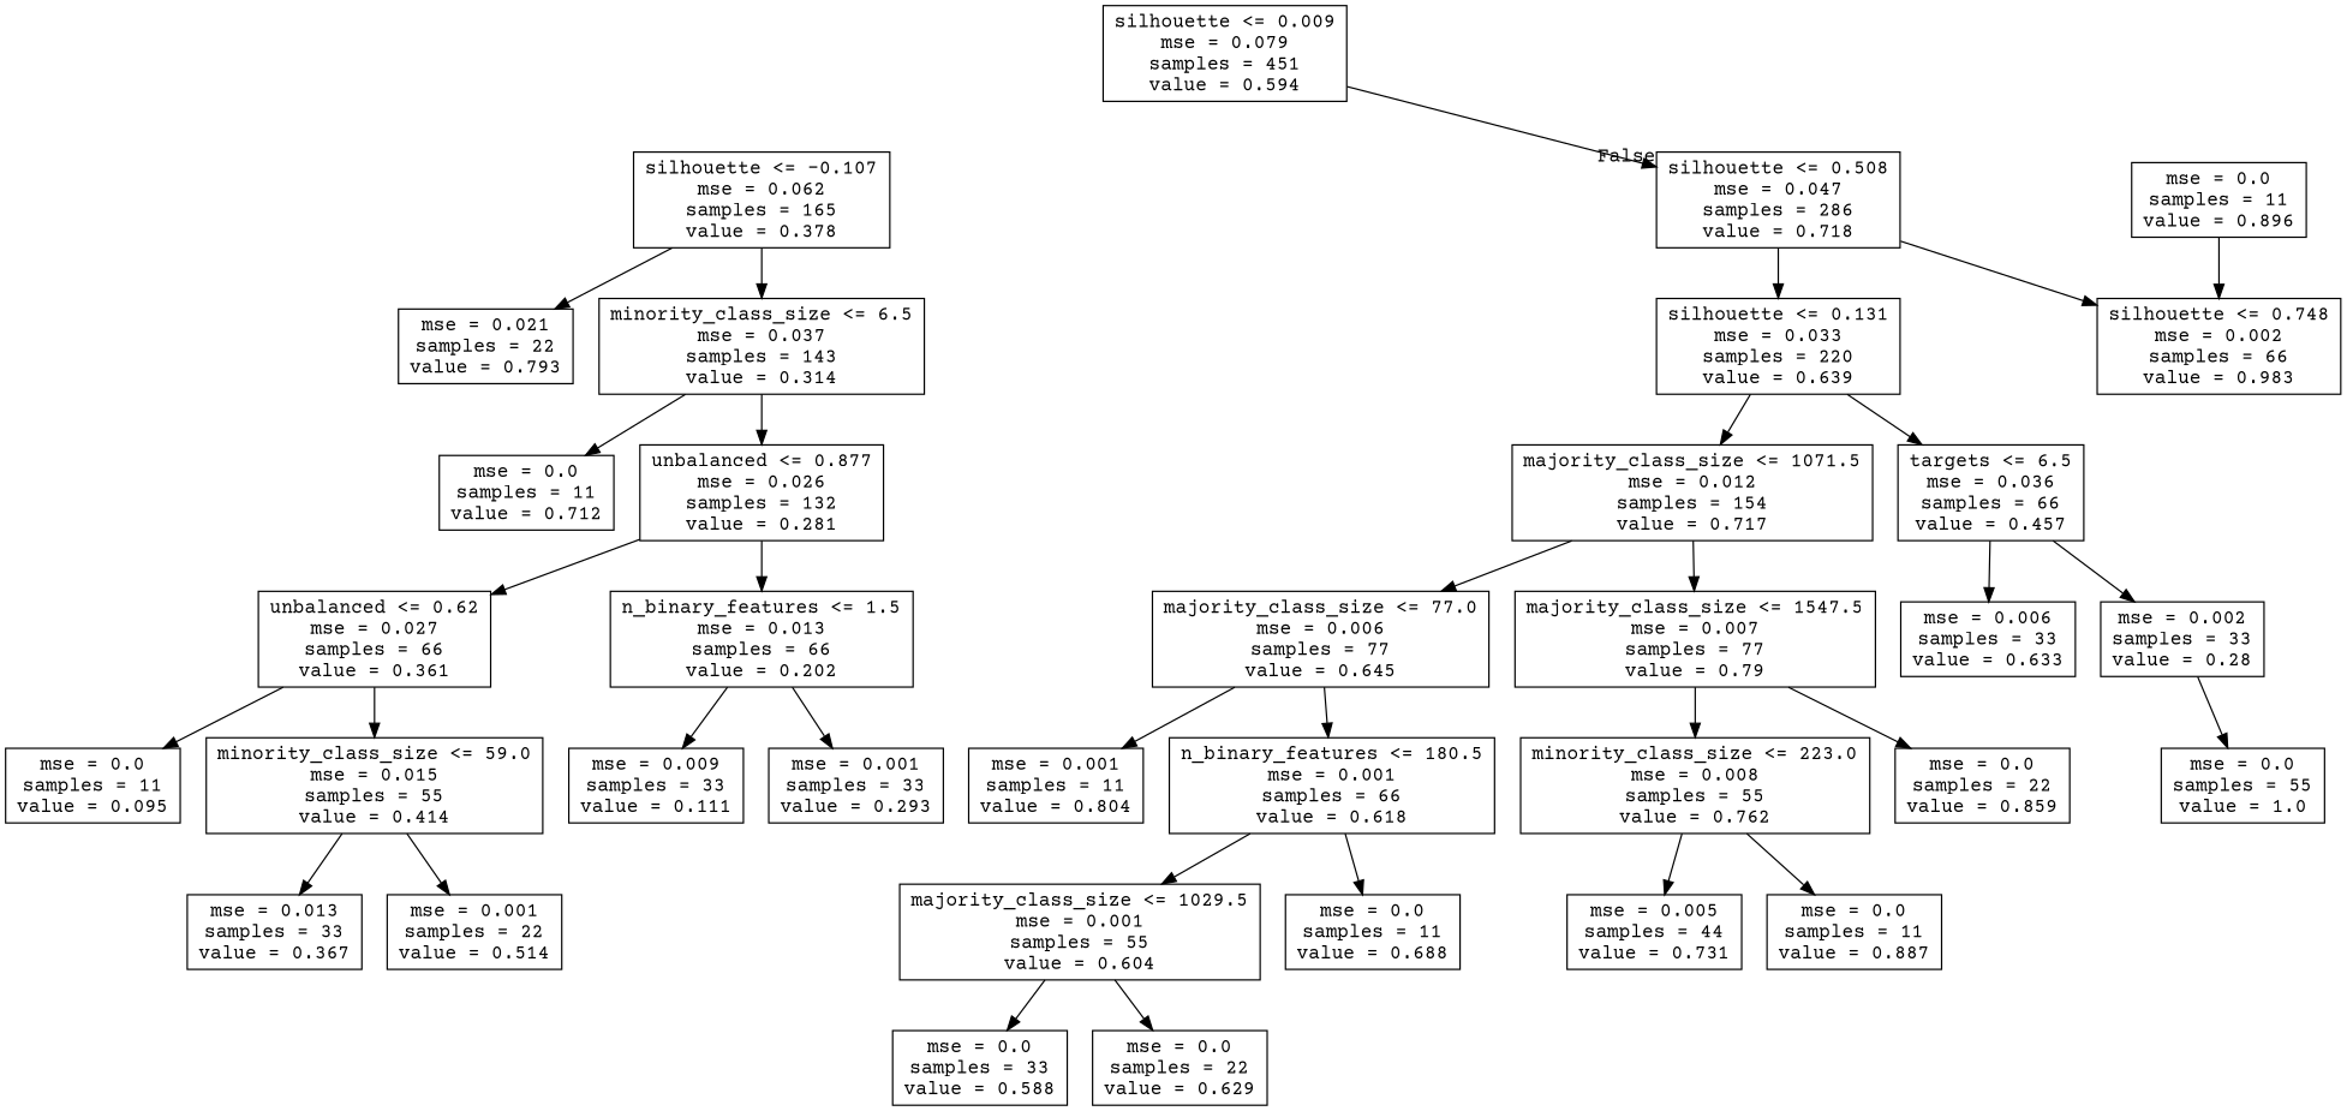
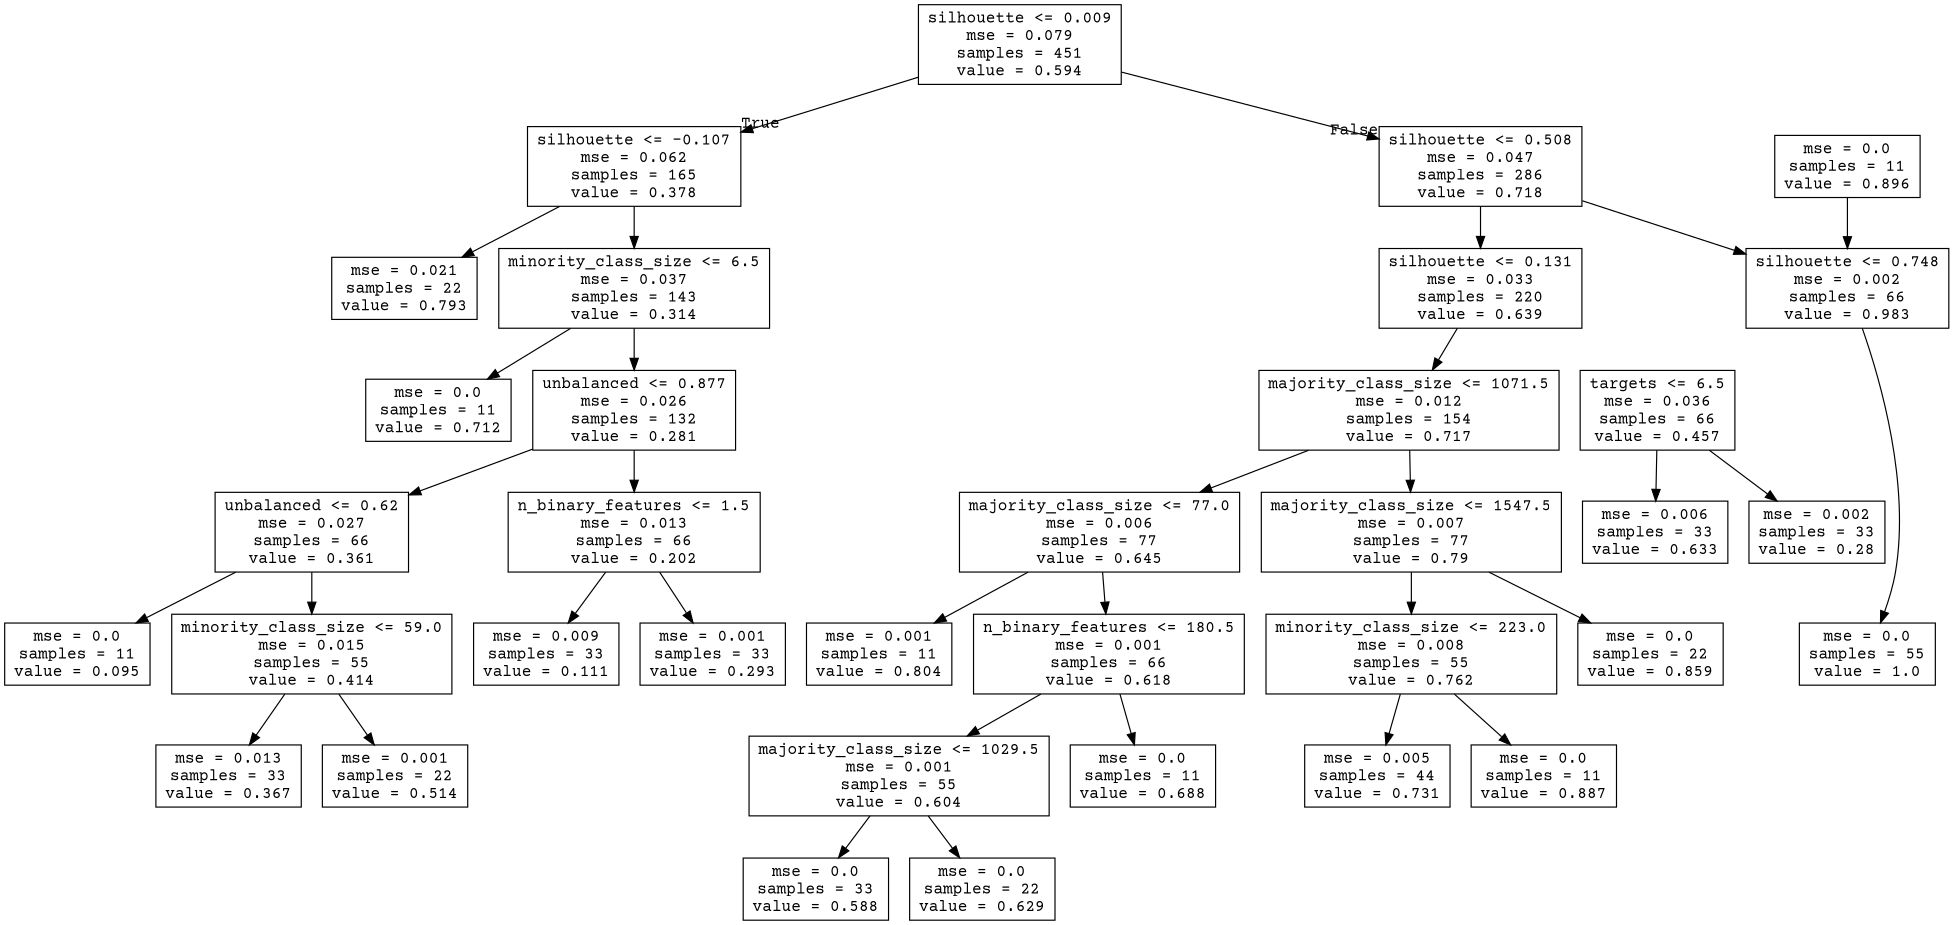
  digraph {
    fontname="Courier Prime"
    node [fontname="Courier Prime" shape=box]
    edge [fontname="Courier Prime"]
    n1 [label="silhouette <= 0.009\nmse = 0.079\nsamples = 451\nvalue = 0.594"]
    n2 [label="silhouette <= -0.107\nmse = 0.062\nsamples = 165\nvalue = 0.378"]
    n3 [label="silhouette <= 0.508\nmse = 0.047\nsamples = 286\nvalue = 0.718"]
    n4 [label="mse = 0.021\nsamples = 22\nvalue = 0.793"]
    n5 [label="minority_class_size <= 6.5\nmse = 0.037\nsamples = 143\nvalue = 0.314"]
    n6 [label="silhouette <= 0.131\nmse = 0.033\nsamples = 220\nvalue = 0.639"]
    n7 [label="silhouette <= 0.748\nmse = 0.002\nsamples = 66\nvalue = 0.983"]
    n8 [label="mse = 0.0\nsamples = 11\nvalue = 0.712"]
    n9 [label="unbalanced <= 0.877\nmse = 0.026\nsamples = 132\nvalue = 0.281"]
    n10 [label="unbalanced <= 0.62\nmse = 0.027\nsamples = 66\nvalue = 0.361"]
    n11 [label="n_binary_features <= 1.5\nmse = 0.013\nsamples = 66\nvalue = 0.202"]
    n12 [label="mse = 0.0\nsamples = 11\nvalue = 0.095"]
    n13 [label="minority_class_size <= 59.0\nmse = 0.015\nsamples = 55\nvalue = 0.414"]
    n14 [label="mse = 0.009\nsamples = 33\nvalue = 0.111"]
    n15 [label="mse = 0.001\nsamples = 33\nvalue = 0.293"]
    n16 [label="mse = 0.013\nsamples = 33\nvalue = 0.367"]
    n17 [label="mse = 0.001\nsamples = 22\nvalue = 0.514"]
    n18 [label="majority_class_size <= 1071.5\nmse = 0.012\nsamples = 154\nvalue = 0.717"]
    n19 [label="targets <= 6.5\nmse = 0.036\nsamples = 66\nvalue = 0.457"]
    n20 [label="mse = 0.0\nsamples = 55\nvalue = 1.0"]
    n21 [label="majority_class_size <= 77.0\nmse = 0.006\nsamples = 77\nvalue = 0.645"]
    n22 [label="majority_class_size <= 1547.5\nmse = 0.007\nsamples = 77\nvalue = 0.79"]
    n23 [label="mse = 0.006\nsamples = 33\nvalue = 0.633"]
    n24 [label="mse = 0.002\nsamples = 33\nvalue = 0.28"]
    n25 [label="mse = 0.001\nsamples = 11\nvalue = 0.804"]
    n26 [label="n_binary_features <= 180.5\nmse = 0.001\nsamples = 66\nvalue = 0.618"]
    n27 [label="minority_class_size <= 223.0\nmse = 0.008\nsamples = 55\nvalue = 0.762"]
    n28 [label="mse = 0.0\nsamples = 22\nvalue = 0.859"]
    n29 [label="majority_class_size <= 1029.5\nmse = 0.001\nsamples = 55\nvalue = 0.604"]
    n30 [label="mse = 0.0\nsamples = 11\nvalue = 0.688"]
    n31 [label="mse = 0.0\nsamples = 33\nvalue = 0.588"]
    n32 [label="mse = 0.0\nsamples = 22\nvalue = 0.629"]
    n33 [label="mse = 0.005\nsamples = 44\nvalue = 0.731"]
    n34 [label="mse = 0.0\nsamples = 11\nvalue = 0.887"]
    n35 [label="mse = 0.0\nsamples = 11\nvalue = 0.896"]
+   n1 -> n2 [headlabel=True labelangle=45 labeldistance=2.5]
    n1 -> n3 [headlabel=False labelangle=-45 labeldistance=2.5]
    n2 -> n4
    n2 -> n5
    n3 -> n6
    n3 -> n7
    n5 -> n8
    n5 -> n9
    n6 -> n18
-   n6 -> n19
-   n24 -> n20
+   n7 -> n20
    n9 -> n10
    n9 -> n11
    n10 -> n12
    n10 -> n13
    n11 -> n14
    n11 -> n15
    n13 -> n16
    n13 -> n17
    n18 -> n21
    n18 -> n22
    n19 -> n23
    n19 -> n24
    n21 -> n25
    n21 -> n26
    n22 -> n27
    n22 -> n28
    n26 -> n29
    n26 -> n30
    n27 -> n33
    n27 -> n34
    n29 -> n31
    n29 -> n32
    n35 -> n7
  }
